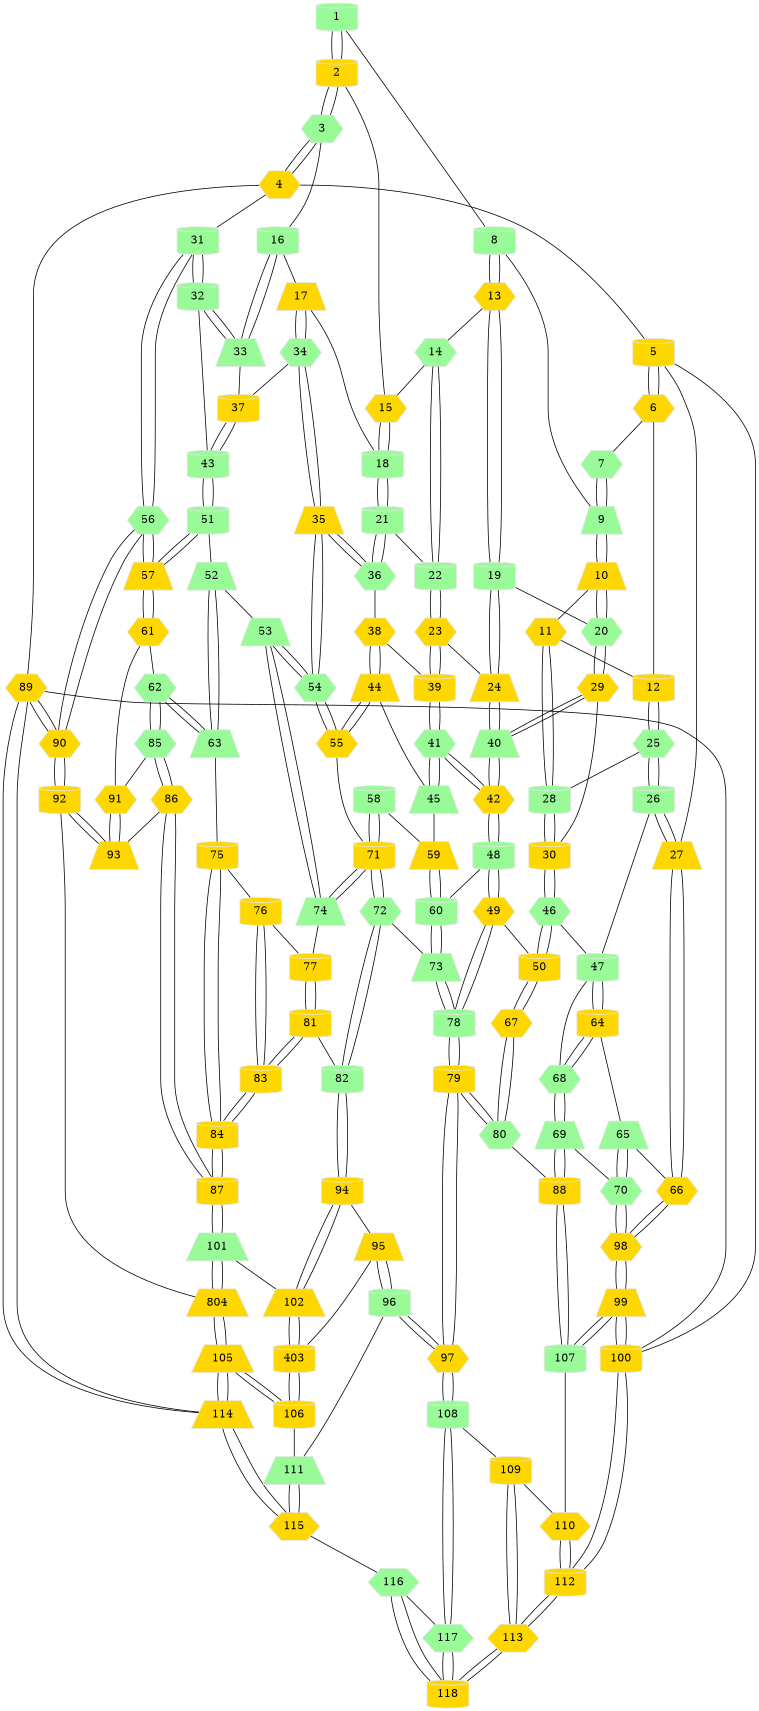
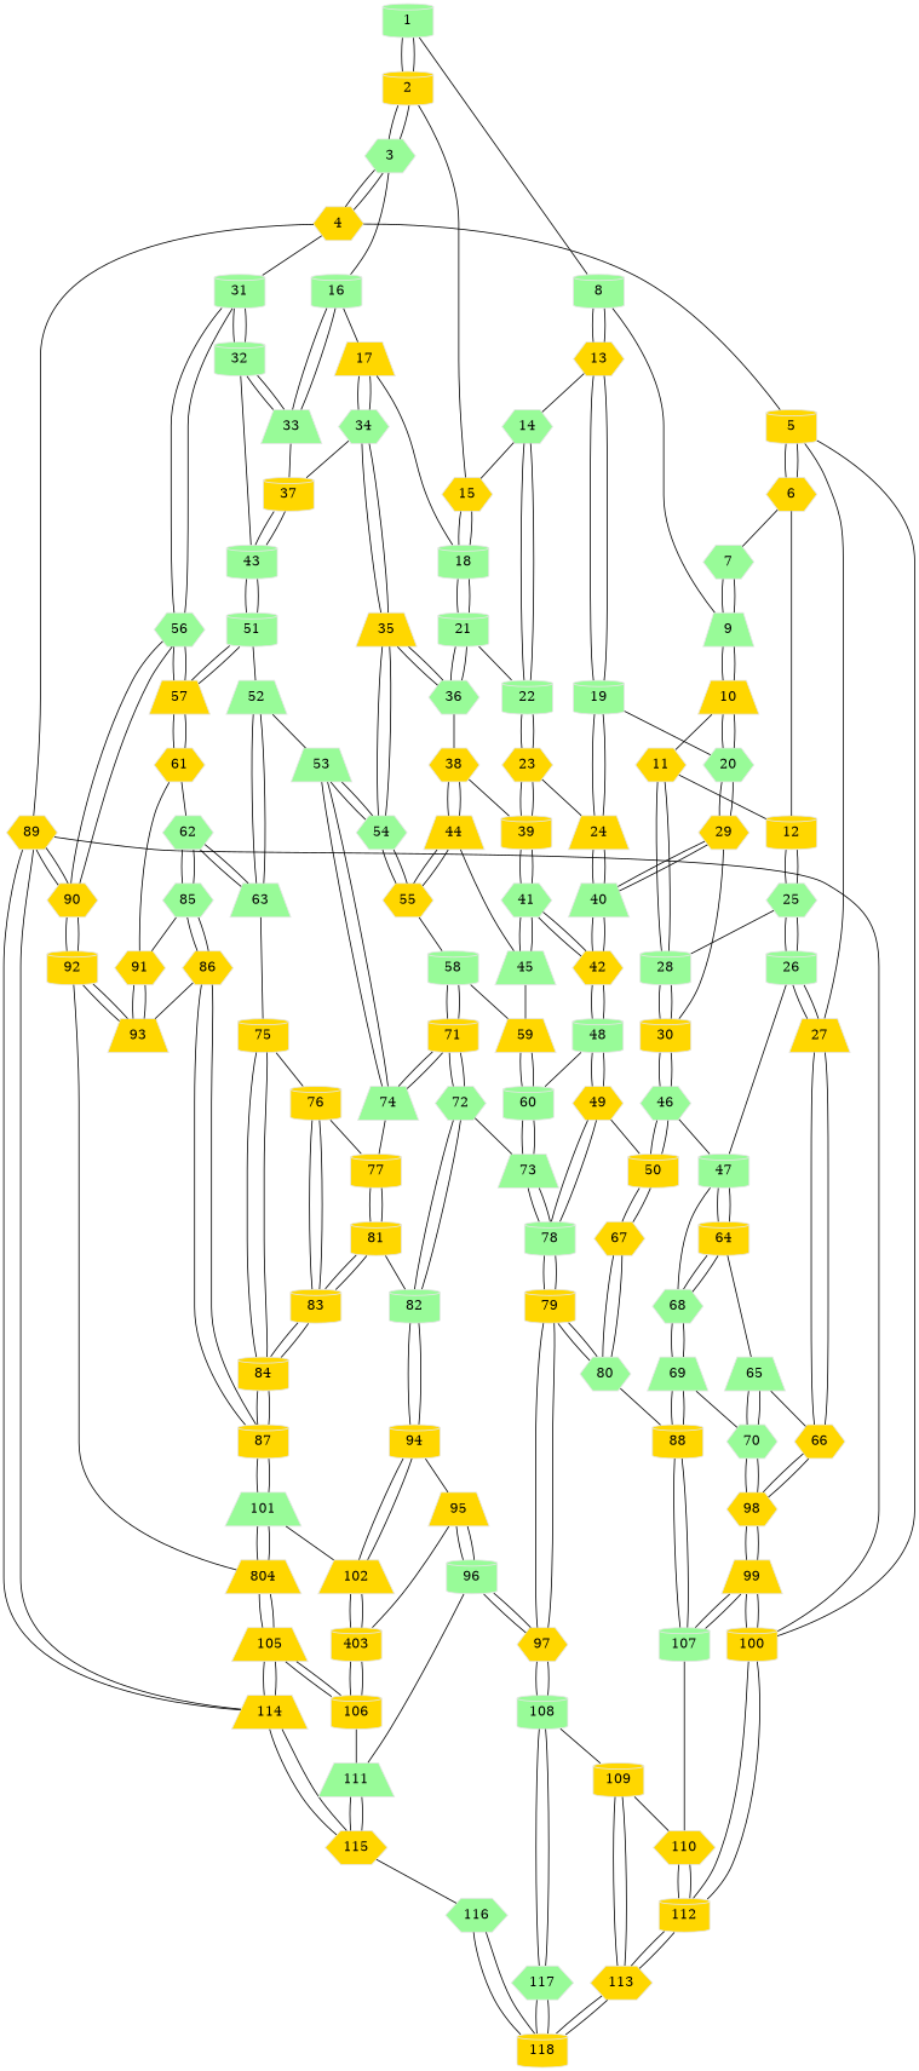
  graph {
    node [color=gray90 fillcolor=gold shape=cylinder style=filled]
    1 [fillcolor=palegreen]
    2
    8 [fillcolor=palegreen]
    3 [fillcolor=palegreen shape=hexagon]
    15 [shape=hexagon]
    9 [fillcolor=palegreen shape=trapezium]
    13 [shape=hexagon]
    4 [shape=hexagon]
    16 [fillcolor=palegreen]
    18 [fillcolor=palegreen]
    5
    31 [fillcolor=palegreen]
    89 [shape=hexagon]
    17 [shape=trapezium]
    33 [fillcolor=palegreen shape=trapezium]
    6 [shape=hexagon]
    27 [shape=trapezium]
    100
    32 [fillcolor=palegreen]
    56 [fillcolor=palegreen shape=hexagon]
    90 [shape=hexagon]
    114 [shape=trapezium]
    7 [fillcolor=palegreen shape=hexagon]
    12
    66 [shape=hexagon]
    112
    25 [fillcolor=palegreen shape=hexagon]
    10 [shape=trapezium]
    14 [fillcolor=palegreen shape=hexagon]
    19 [fillcolor=palegreen]
    11 [shape=hexagon]
    20 [fillcolor=palegreen shape=hexagon]
    28 [fillcolor=palegreen]
    29 [shape=hexagon]
    30
    26 [fillcolor=palegreen]
    22 [fillcolor=palegreen]
    24 [shape=trapezium]
    23 [shape=hexagon]
    21 [fillcolor=palegreen]
    34 [fillcolor=palegreen shape=hexagon]
    37
    35 [shape=trapezium]
    36 [fillcolor=palegreen shape=hexagon]
    40 [fillcolor=palegreen shape=trapezium]
    38 [shape=hexagon]
    39
    41 [fillcolor=palegreen shape=hexagon]
    42 [shape=hexagon]
    47 [fillcolor=palegreen]
    64
    68 [fillcolor=palegreen shape=hexagon]
    98 [shape=hexagon]
    46 [fillcolor=palegreen shape=hexagon]
    50
    43 [fillcolor=palegreen]
    57 [shape=trapezium]
    51 [fillcolor=palegreen]
    54 [fillcolor=palegreen shape=hexagon]
    55 [shape=hexagon]
    44 [shape=trapezium]
    45 [fillcolor=palegreen shape=trapezium]
    48 [fillcolor=palegreen]
    59 [shape=trapezium]
    49 [shape=hexagon]
    60 [fillcolor=palegreen]
    52 [fillcolor=palegreen shape=trapezium]
    58 [fillcolor=palegreen]
    67 [shape=hexagon]
    65 [fillcolor=palegreen shape=trapezium]
    78 [fillcolor=palegreen]
    73 [fillcolor=palegreen shape=trapezium]
    79
    80 [fillcolor=palegreen shape=hexagon]
    53 [fillcolor=palegreen shape=trapezium]
    63 [fillcolor=palegreen shape=trapezium]
    61 [shape=hexagon]
    74 [fillcolor=palegreen shape=trapezium]
    75
    77
    71
    92
    62 [fillcolor=palegreen shape=hexagon]
    91 [shape=hexagon]
    72 [fillcolor=palegreen shape=hexagon]
    85 [fillcolor=palegreen shape=hexagon]
    93 [shape=trapezium]
    86 [shape=hexagon]
    76
    84
    70 [fillcolor=palegreen shape=hexagon]
    69 [fillcolor=palegreen shape=trapezium]
    99 [shape=trapezium]
    88
    107 [fillcolor=palegreen]
    82 [fillcolor=palegreen]
    94
    81
    83
    87
    97 [shape=hexagon]
    108 [fillcolor=palegreen]
    95 [shape=trapezium]
    102 [shape=trapezium]
    101 [fillcolor=palegreen shape=trapezium]
    n106 [label=804 shape=trapezium]
    110 [shape=hexagon]
    115 [shape=hexagon]
    105 [shape=trapezium]
    96 [fillcolor=palegreen]
    n111 [label=403]
    111 [fillcolor=palegreen shape=trapezium]
    106
    109
    117 [fillcolor=palegreen shape=hexagon]
    113 [shape=hexagon]
    118
    116 [fillcolor=palegreen shape=hexagon]
    1 -- 2
    1 -- 2
    1 -- 8
    2 -- 3
    2 -- 3
    2 -- 15
    8 -- 9
    8 -- 13
    8 -- 13
    3 -- 4
    3 -- 4
    3 -- 16
    15 -- 18
    15 -- 18
    9 -- 10
    9 -- 10
    13 -- 14
    13 -- 19
    13 -- 19
    4 -- 5
    4 -- 31
    4 -- 89
    16 -- 17
    16 -- 33
    16 -- 33
    18 -- 21
    18 -- 21
    5 -- 6
    5 -- 6
    5 -- 27
    5 -- 100
    31 -- 32
    31 -- 32
    31 -- 56
    31 -- 56
    89 -- 100
    89 -- 90
    89 -- 90
    89 -- 114
    89 -- 114
    17 -- 18
    17 -- 34
    17 -- 34
    33 -- 37
    6 -- 7
    6 -- 12
    27 -- 66
    27 -- 66
    100 -- 112
    100 -- 112
    32 -- 33
    32 -- 33
    32 -- 43
    56 -- 90
    56 -- 90
    56 -- 57
    56 -- 57
    90 -- 92
    90 -- 92
    114 -- 115
    114 -- 115
    7 -- 9
    7 -- 9
    12 -- 25
    12 -- 25
    66 -- 98
    66 -- 98
    112 -- 113
    112 -- 113
    25 -- 28
    25 -- 26
    25 -- 26
    10 -- 11
    10 -- 20
    10 -- 20
    14 -- 15
    14 -- 22
    14 -- 22
    19 -- 20
    19 -- 24
    19 -- 24
    11 -- 12
    11 -- 28
    11 -- 28
    20 -- 29
    20 -- 29
    28 -- 30
    28 -- 30
    29 -- 30
    29 -- 40
    29 -- 40
    30 -- 46
    30 -- 46
    26 -- 27
    26 -- 27
    26 -- 47
    22 -- 23
    22 -- 23
    24 -- 40
    24 -- 40
    23 -- 24
    23 -- 39
    23 -- 39
    21 -- 22
    21 -- 36
    21 -- 36
    34 -- 37
    34 -- 35
    34 -- 35
    37 -- 43
    37 -- 43
    35 -- 36
    35 -- 36
    35 -- 54
    35 -- 54
    36 -- 38
    40 -- 42
    40 -- 42
    38 -- 39
    38 -- 44
    38 -- 44
    39 -- 41
    39 -- 41
    41 -- 42
    41 -- 42
    41 -- 45
    41 -- 45
    42 -- 48
    42 -- 48
    47 -- 64
    47 -- 64
    47 -- 68
    64 -- 68
    64 -- 68
    64 -- 65
    68 -- 69
    68 -- 69
    98 -- 99
    98 -- 99
    46 -- 47
    46 -- 50
    46 -- 50
    50 -- 67
    50 -- 67
    43 -- 51
    43 -- 51
    57 -- 61
    57 -- 61
    51 -- 57
    51 -- 57
    51 -- 52
    54 -- 55
    54 -- 55
-   55 -- 71
+   55 -- 58
    44 -- 55
    44 -- 55
    44 -- 45
    45 -- 59
    48 -- 49
    48 -- 49
    48 -- 60
    59 -- 60
    59 -- 60
    49 -- 50
    49 -- 78
    49 -- 78
    60 -- 73
    60 -- 73
    52 -- 53
    52 -- 63
    52 -- 63
    58 -- 59
    58 -- 71
    58 -- 71
    67 -- 80
    67 -- 80
    65 -- 66
    65 -- 70
    65 -- 70
    78 -- 79
    78 -- 79
    73 -- 78
    73 -- 78
    79 -- 80
    79 -- 80
    79 -- 97
    79 -- 97
    80 -- 88
    53 -- 54
    53 -- 54
    53 -- 74
    53 -- 74
    63 -- 75
    61 -- 62
    61 -- 91
    74 -- 77
    75 -- 76
    75 -- 84
    75 -- 84
    77 -- 81
    77 -- 81
    71 -- 74
    71 -- 74
    71 -- 72
    71 -- 72
    92 -- 93
    92 -- 93
    92 -- n106
    62 -- 63
    62 -- 63
    62 -- 85
    62 -- 85
    91 -- 93
    91 -- 93
    72 -- 73
    72 -- 82
    72 -- 82
    85 -- 91
    85 -- 86
    85 -- 86
    86 -- 93
    86 -- 87
    86 -- 87
    76 -- 77
    76 -- 83
    76 -- 83
    84 -- 87
    84 -- 87
    70 -- 98
    70 -- 98
    69 -- 70
    69 -- 88
    69 -- 88
    99 -- 100
    99 -- 100
    99 -- 107
    99 -- 107
    88 -- 107
    88 -- 107
    107 -- 110
    82 -- 94
    82 -- 94
    94 -- 95
    94 -- 102
    94 -- 102
    81 -- 82
    81 -- 83
    81 -- 83
    83 -- 84
    83 -- 84
    87 -- 101
    87 -- 101
    97 -- 108
    97 -- 108
    108 -- 109
    108 -- 117
    108 -- 117
    95 -- 96
    95 -- 96
    95 -- n111
    102 -- n111
    102 -- n111
    101 -- 102
    101 -- n106
    101 -- n106
    n106 -- 105
    n106 -- 105
    110 -- 112
    110 -- 112
    115 -- 116
    105 -- 114
    105 -- 114
    105 -- 106
    105 -- 106
    96 -- 97
    96 -- 97
    96 -- 111
    n111 -- 106
    n111 -- 106
    111 -- 115
    111 -- 115
    106 -- 111
    109 -- 110
    109 -- 113
    109 -- 113
    117 -- 118
    117 -- 118
    113 -- 118
    113 -- 118
-   116 -- 117
    116 -- 118
    116 -- 118
  }
